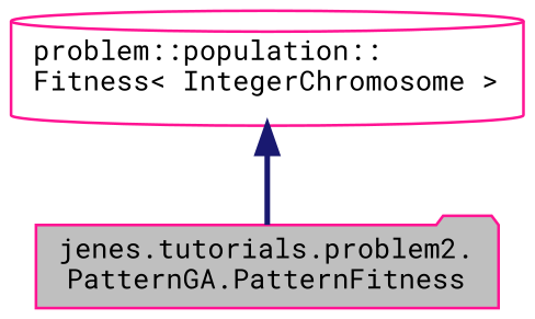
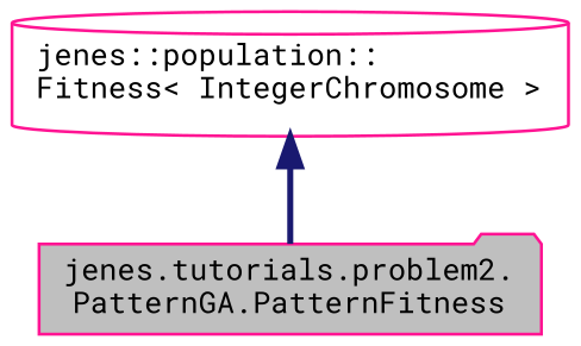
  digraph {
    fontname="Roboto Mono"
    node [color=deeppink fontname="Roboto Mono" fontsize=10 style=filled]
    n1 [fillcolor=grey75 fontcolor=black height=0.2 label="jenes.tutorials.problem2.\lPatternGA.PatternFitness" shape=folder width=0.4]
-   n2 [fillcolor=white height=0.2 label="problem::population::\lFitness\< IntegerChromosome \>" shape=cylinder width=0.4]
+   n2 [fillcolor=white height=0.2 label="jenes::population::\lFitness\< IntegerChromosome \>" shape=cylinder width=0.4]
    n2 -> n1 [color=midnightblue dir=back fontname="Roboto Mono" fontsize=10 labelfontname=Helvetica labelfontsize=10 style=bold]
  }
